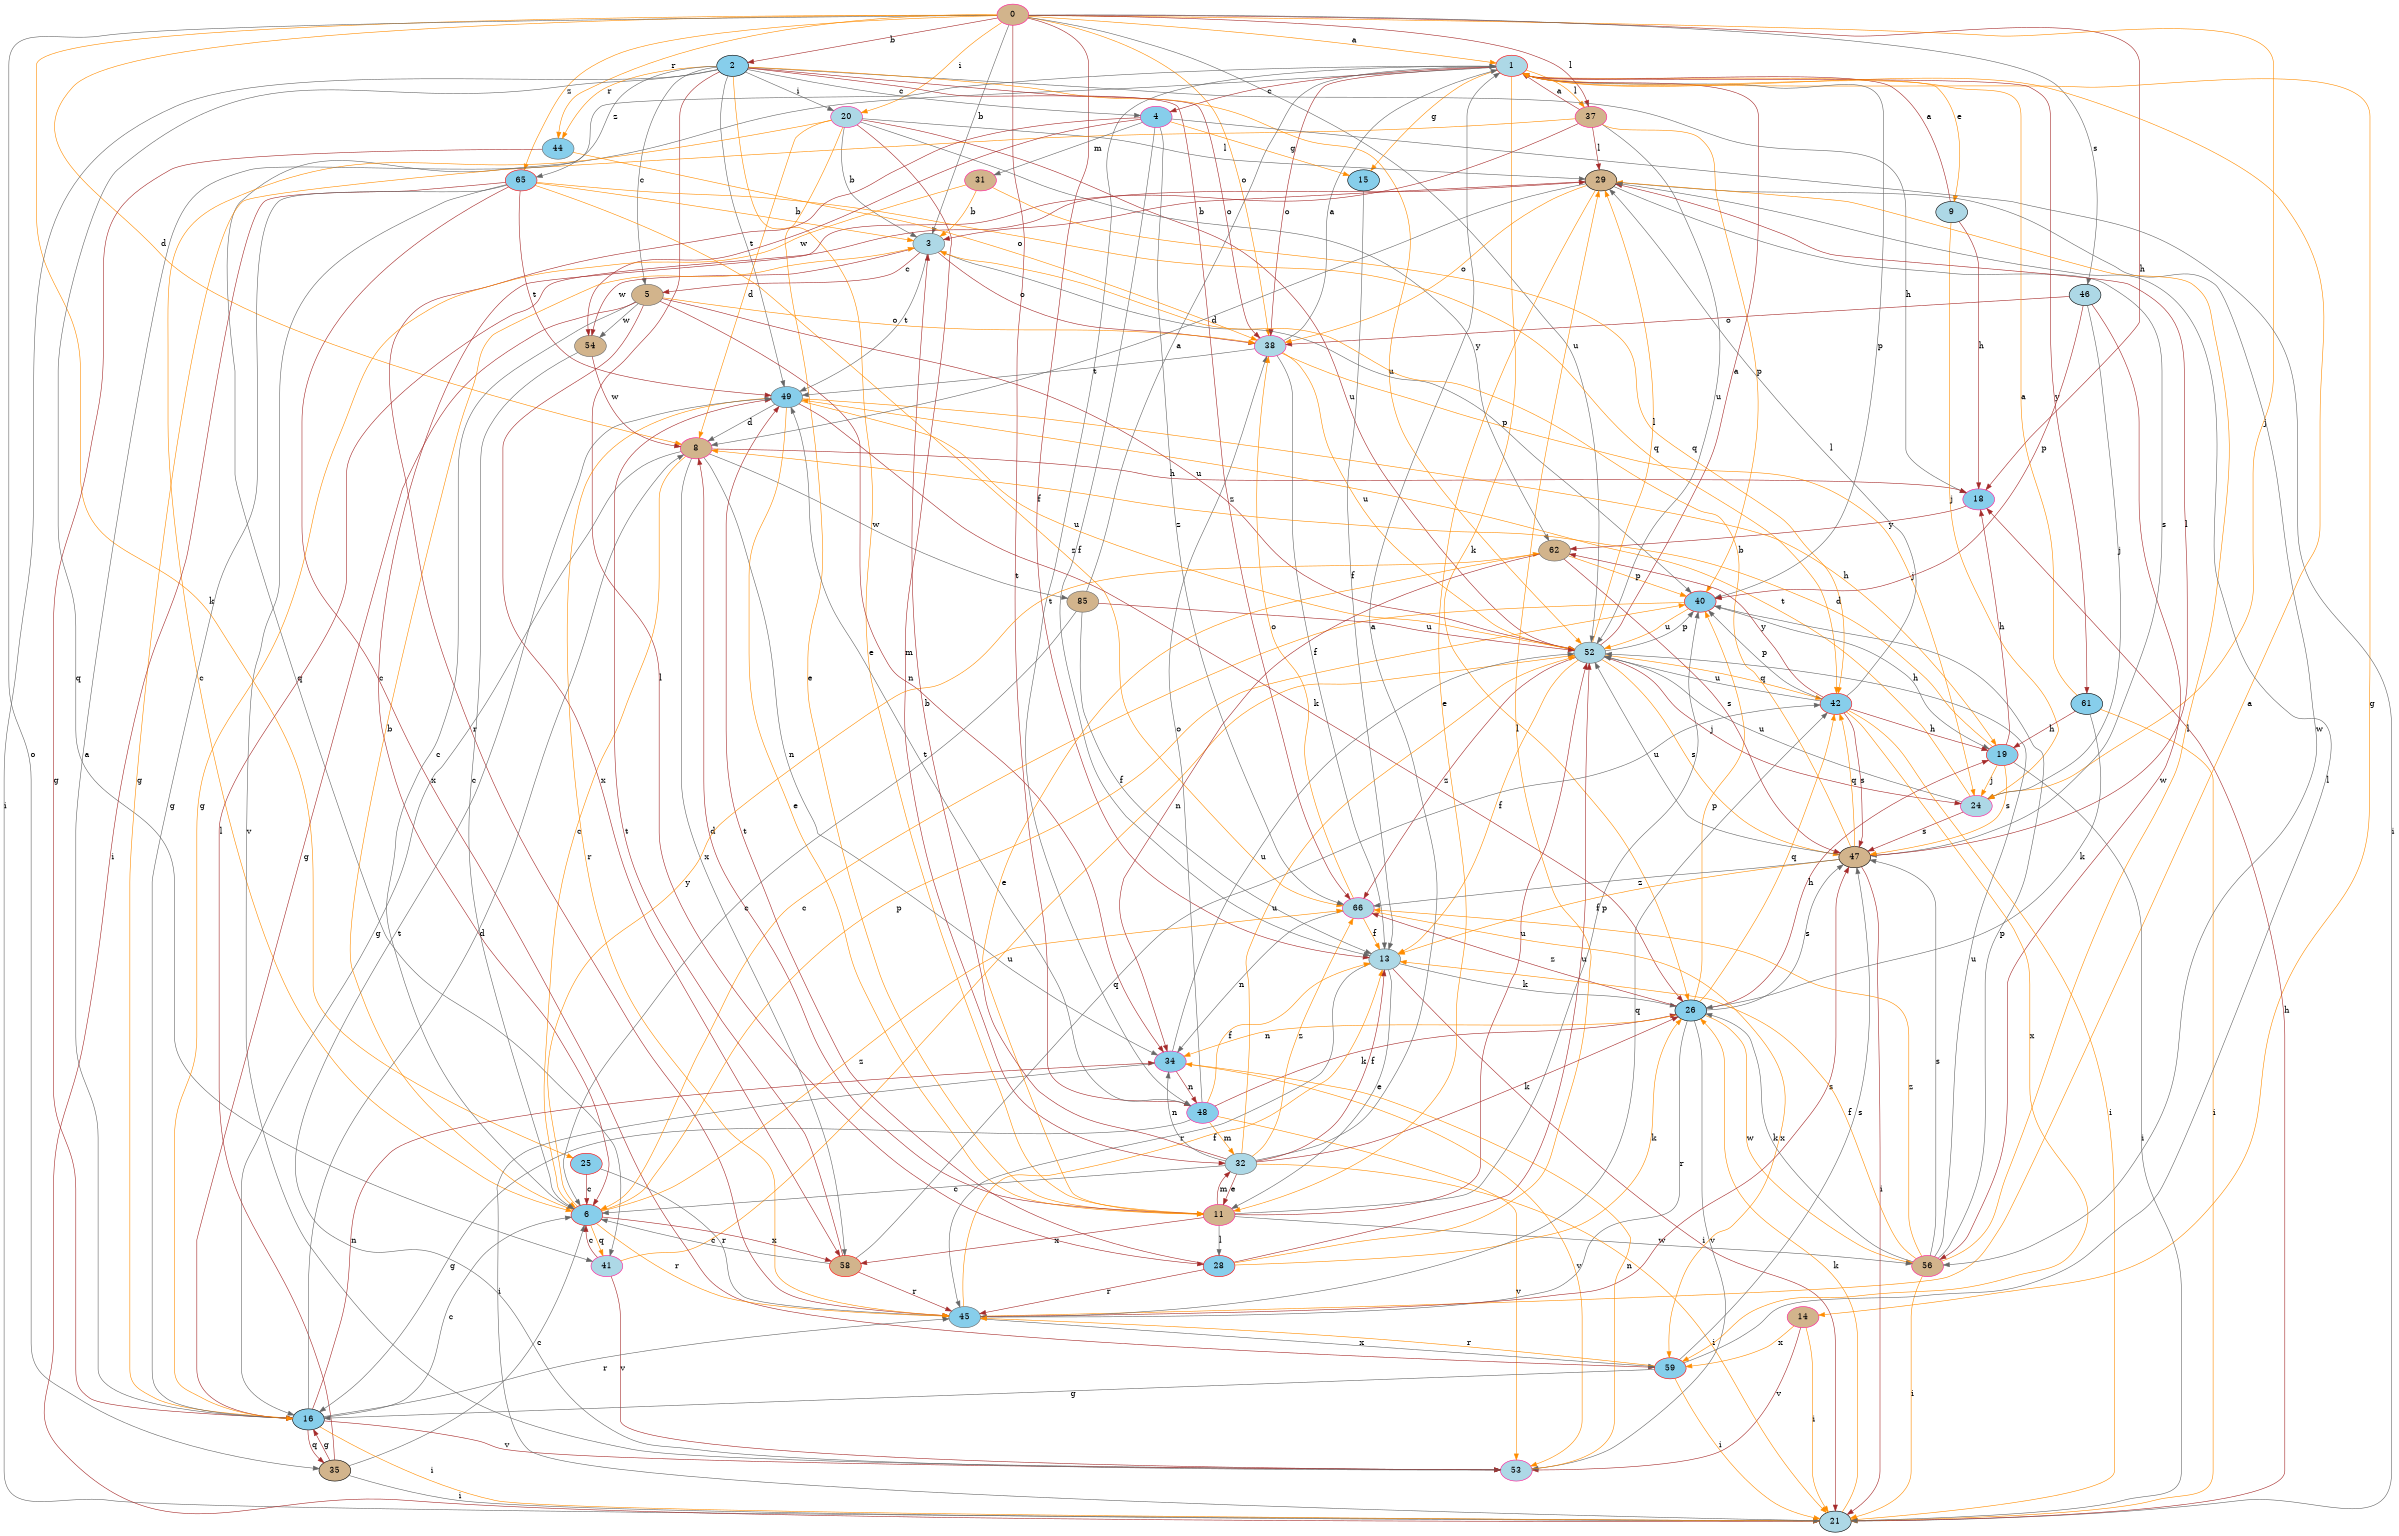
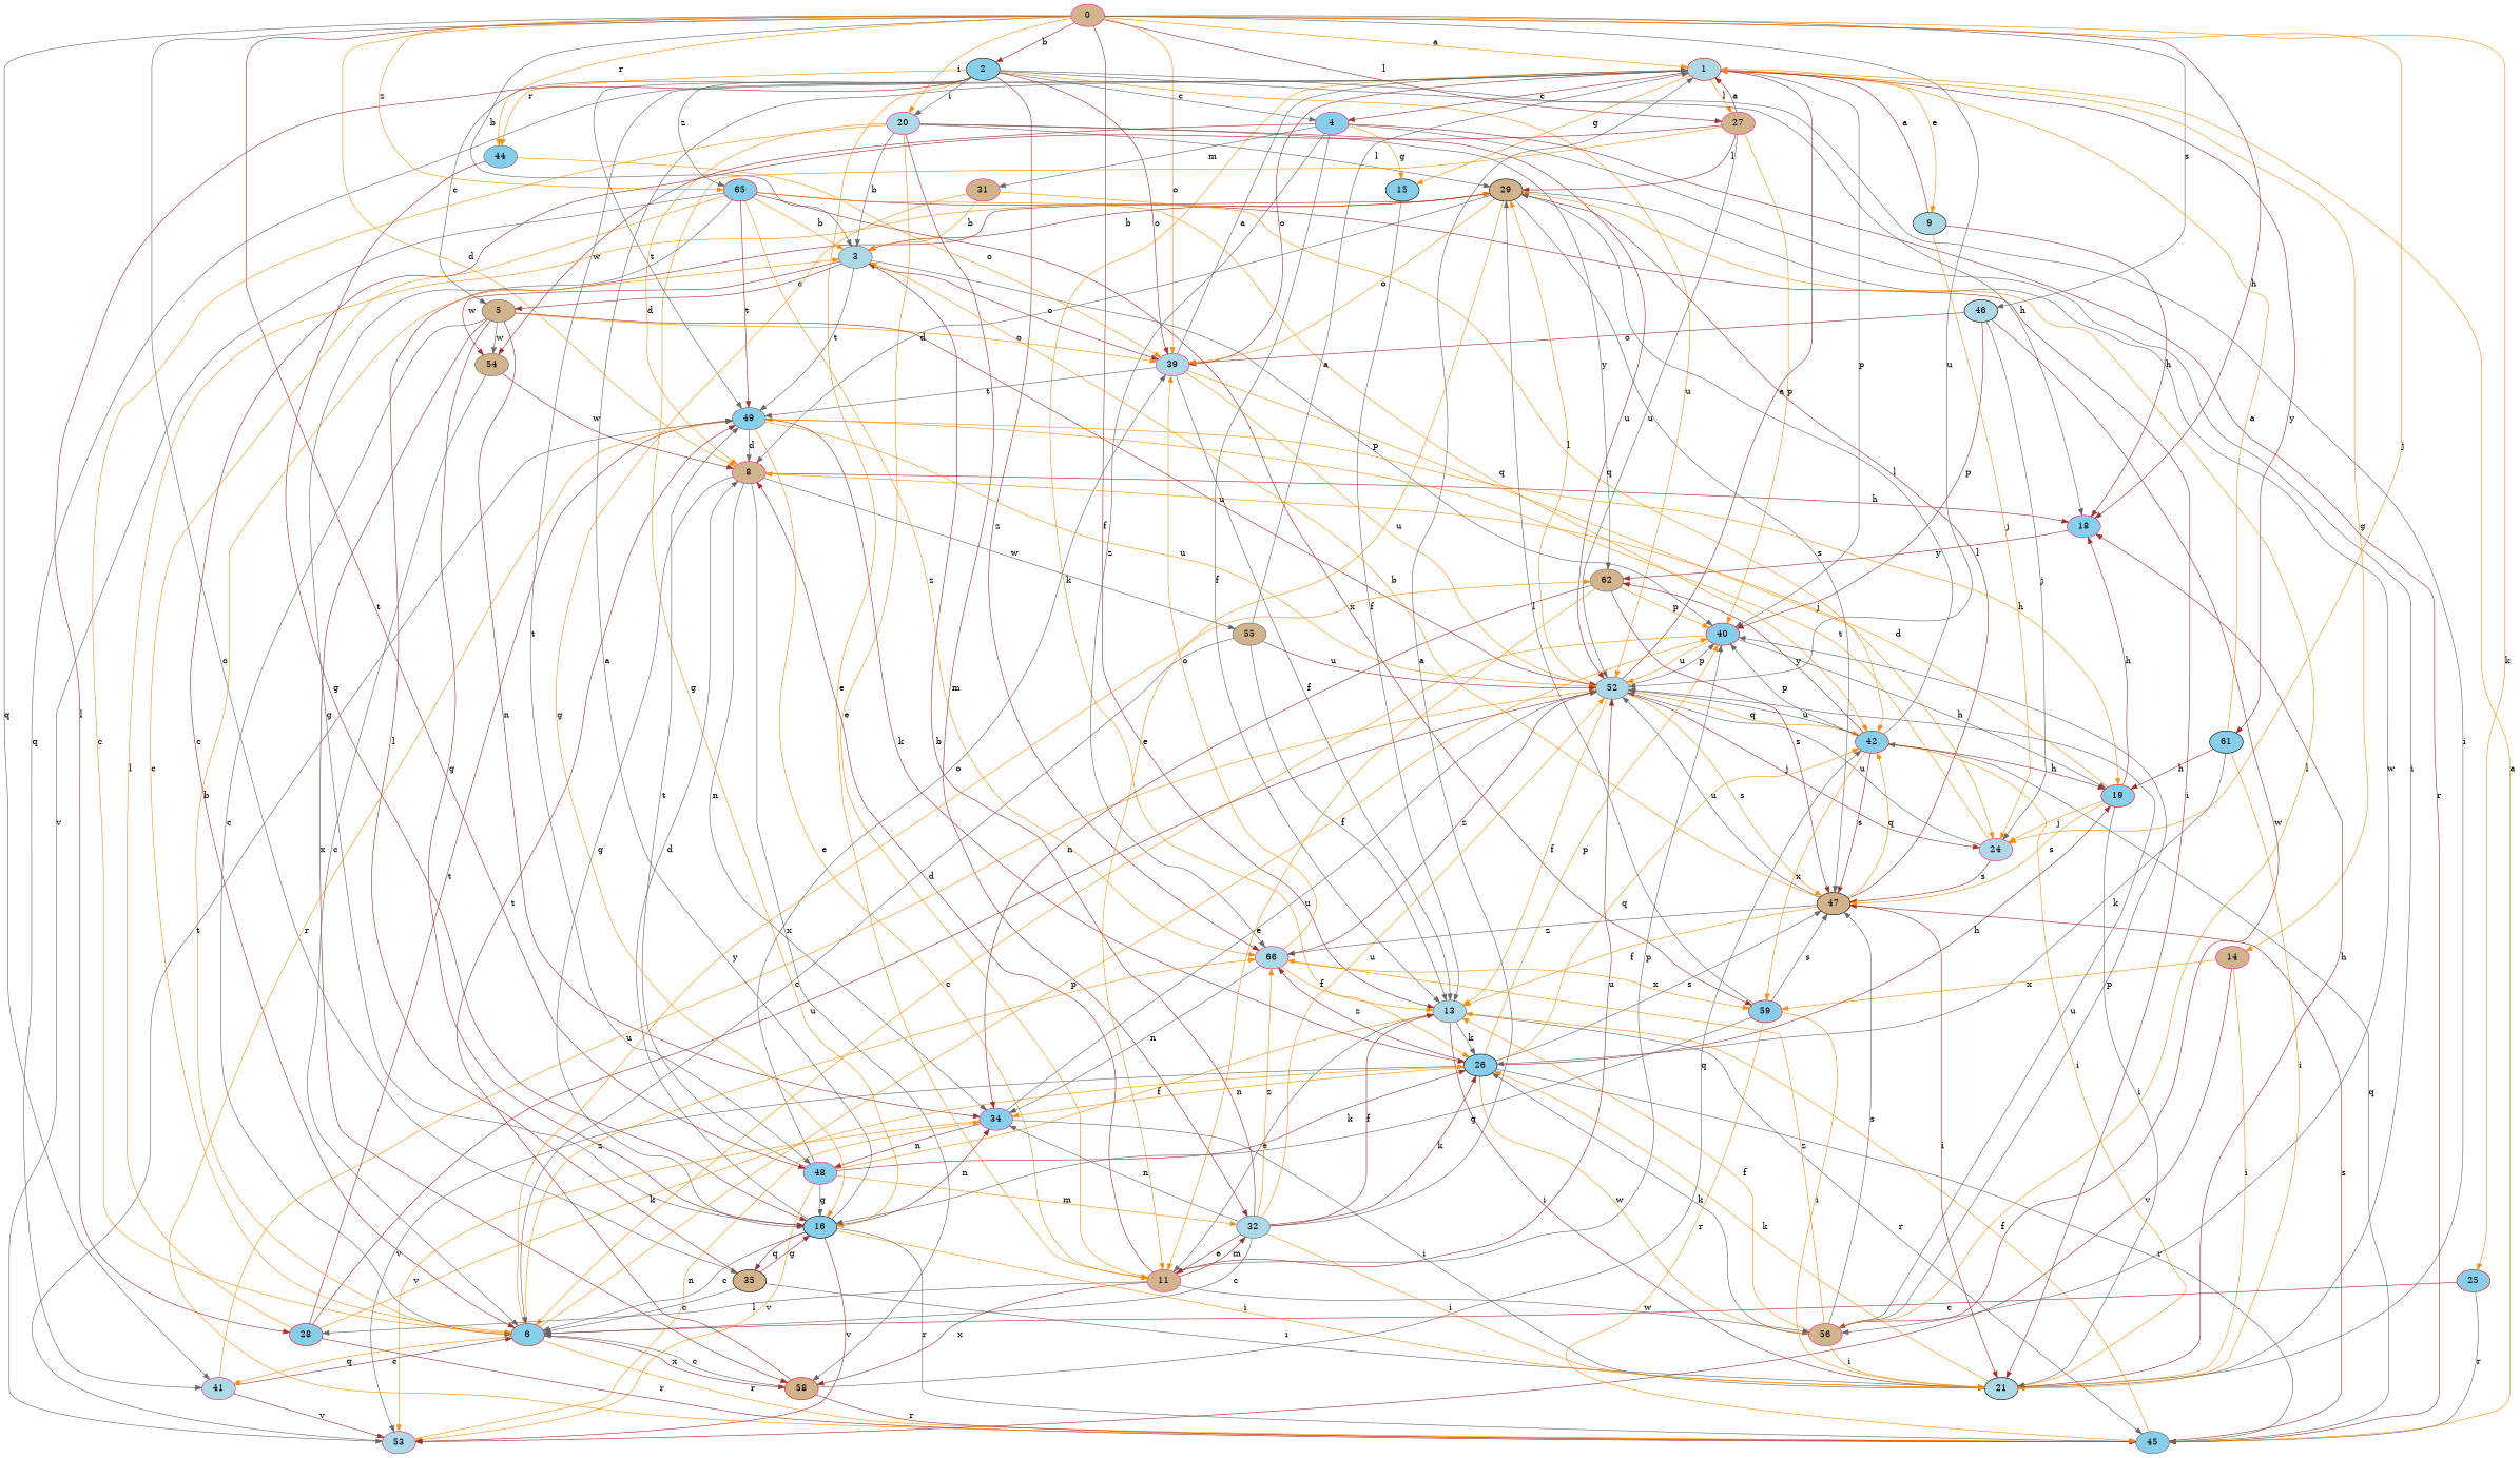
  strict digraph {
    node [color=deeppink fillcolor=skyblue style=filled]
    edge [color=darkorange]
    0 [fillcolor=tan]
    1 [color=red fillcolor=lightblue]
    2 [color=black]
    3 [color=gray40 fillcolor=lightblue]
    8 [fillcolor=tan]
    13 [color=gray40 fillcolor=lightblue]
    18
    20 [fillcolor=lightblue]
    24 [fillcolor=lightblue]
    25 [color=red]
-   27 [fillcolor=tan label=37]
+   27 [fillcolor=tan]
    35 [color=black fillcolor=tan]
-   38 [fillcolor=lightblue]
+   38 [fillcolor=lightblue label=39]
    41 [fillcolor=lightblue]
    44 [color=gray40]
    46 [color=black fillcolor=lightblue]
    48
    52 [color=gray40 fillcolor=lightblue]
    65 [color=red]
    4
    9 [color=black fillcolor=lightblue]
    14 [fillcolor=tan]
    15 [color=black]
    26 [color=black]
    40 [color=red]
    61 [color=black]
    5 [color=gray40 fillcolor=tan]
    11 [fillcolor=tan]
    21 [color=black fillcolor=lightblue]
    28 [color=red]
    49 [color=gray40]
    66 [fillcolor=lightblue]
    54 [color=gray40 fillcolor=tan]
    6 [color=red]
    16 [color=black]
    34
    58 [color=red fillcolor=tan]
-   55 [color=gray40 fillcolor=tan label=85]
+   55 [color=gray40 fillcolor=tan]
    45 [color=gray40]
    62 [color=gray40 fillcolor=tan]
    32 [color=gray40 fillcolor=lightblue]
    29 [color=black fillcolor=tan]
    47 [color=black fillcolor=tan]
    53 [fillcolor=lightblue]
    56 [fillcolor=tan]
    42 [color=red]
    59 [color=red]
    31 [fillcolor=tan]
    19 [color=red]
    0 -> 1 [label=a]
    0 -> 2 [color=brown label=b]
    0 -> 3 [color=gray40 label=b]
    0 -> 8 [label=d]
    0 -> 13 [color=brown label=f]
    0 -> 18 [color=brown label=h]
    0 -> 20 [label=i]
    0 -> 24 [label=j]
    0 -> 25 [label=k]
    0 -> 27 [color=brown label=l]
    0 -> 35 [color=gray40 label=o]
    0 -> 38 [label=o]
-   2 -> 41 [color=gray40 label=q]
+   0 -> 41 [color=gray40 label=q]
    0 -> 44 [label=r]
    0 -> 46 [color=gray40 label=s]
    0 -> 48 [color=brown label=t]
    0 -> 52 [color=gray40 label=u]
    0 -> 65 [label=z]
    1 -> 27 [label=l]
    1 -> 38 [color=brown label=o]
    1 -> 41 [color=gray40 label=q]
    1 -> 48 [color=gray40 label=t]
    1 -> 4 [color=brown label=c]
    1 -> 9 [label=e]
    1 -> 14 [label=g]
    1 -> 15 [label=g]
    1 -> 26 [label=k]
    1 -> 40 [color=gray40 label=p]
    1 -> 61 [color=brown label=y]
    2 -> 18 [color=gray40 label=h]
    2 -> 20 [color=gray40 label=i]
    2 -> 38 [color=brown label=o]
    2 -> 44 [label=r]
    2 -> 52 [label=u]
    2 -> 65 [color=gray40 label=z]
    2 -> 4 [color=gray40 label=c]
    2 -> 5 [color=gray40 label=c]
    2 -> 11 [label=e]
    2 -> 21 [color=gray40 label=i]
    2 -> 28 [color=brown label=l]
    2 -> 49 [color=gray40 label=t]
    2 -> 66 [color=brown label=z]
    3 -> 38 [color=brown label=o]
    3 -> 40 [color=gray40 label=p]
    3 -> 5 [color=brown label=c]
    3 -> 49 [color=gray40 label=t]
    3 -> 54 [color=brown label=w]
    8 -> 18 [color=brown label=h]
-   8 -> 6 [label=c]
+   65 -> 6 [label=c]
    8 -> 16 [color=gray40 label=g]
    8 -> 34 [color=gray40 label=n]
    8 -> 58 [color=gray40 label=x]
    8 -> 55 [color=gray40 label=w]
    13 -> 26 [color=gray40 label=k]
    13 -> 11 [color=gray40 label=e]
    13 -> 21 [color=brown label=i]
    13 -> 45 [color=gray40 label=r]
    18 -> 62 [color=brown label=y]
    20 -> 3 [color=gray40 label=b]
    20 -> 8 [label=d]
    20 -> 52 [color=brown label=u]
    20 -> 11 [label=e]
    20 -> 6 [label=c]
    20 -> 62 [color=gray40 label=y]
    20 -> 32 [color=brown label=m]
    20 -> 29 [color=gray40 label=l]
    24 -> 52 [color=gray40 label=u]
    24 -> 49 [label=t]
    24 -> 47 [color=brown label=s]
    25 -> 6 [color=brown label=c]
    25 -> 45 [color=gray40 label=r]
    27 -> 1 [color=brown label=a]
    27 -> 52 [color=gray40 label=u]
    27 -> 40 [label=p]
    27 -> 6 [color=brown label=c]
    27 -> 16 [label=g]
    27 -> 29 [color=brown label=l]
    35 -> 21 [color=gray40 label=i]
    35 -> 6 [color=gray40 label=c]
    35 -> 16 [color=brown label=g]
    35 -> 29 [color=brown label=l]
    38 -> 1 [color=gray40 label=a]
    38 -> 13 [color=gray40 label=f]
    38 -> 24 [label=j]
    38 -> 52 [label=u]
    38 -> 49 [color=gray40 label=t]
    41 -> 52 [label=u]
    41 -> 6 [color=brown label=c]
    41 -> 53 [color=brown label=v]
    44 -> 38 [label=o]
    44 -> 16 [color=brown label=g]
    46 -> 24 [color=gray40 label=j]
    46 -> 38 [color=brown label=o]
    46 -> 40 [color=brown label=p]
    46 -> 56 [color=brown label=w]
    48 -> 13 [label=f]
    48 -> 38 [color=gray40 label=o]
    48 -> 26 [color=brown label=k]
    48 -> 49 [color=gray40 label=t]
    48 -> 16 [color=gray40 label=g]
    48 -> 32 [label=m]
    48 -> 53 [label=v]
    52 -> 1 [color=brown label=a]
    52 -> 13 [label=f]
    52 -> 24 [color=brown label=j]
    52 -> 40 [color=gray40 label=p]
    52 -> 66 [color=brown label=z]
    52 -> 29 [label=l]
    52 -> 47 [label=s]
    52 -> 42 [label=q]
    65 -> 3 [label=b]
    65 -> 21 [color=brown label=i]
    65 -> 49 [color=brown label=t]
    65 -> 66 [label=z]
    65 -> 16 [color=gray40 label=g]
    65 -> 53 [color=gray40 label=v]
    65 -> 42 [label=q]
    65 -> 59 [color=brown label=x]
    4 -> 13 [color=gray40 label=f]
    4 -> 15 [label=g]
    4 -> 21 [color=gray40 label=i]
    4 -> 66 [color=gray40 label=z]
    4 -> 54 [color=brown label=w]
    4 -> 45 [color=brown label=r]
    4 -> 31 [color=gray40 label=m]
    9 -> 1 [color=brown label=a]
    9 -> 18 [color=brown label=h]
    9 -> 24 [label=j]
    14 -> 21 [label=i]
    14 -> 53 [color=brown label=v]
    14 -> 59 [label=x]
    15 -> 13 [color=gray40 label=f]
    26 -> 40 [label=p]
    26 -> 66 [color=brown label=z]
    26 -> 34 [label=n]
    26 -> 45 [color=gray40 label=r]
    26 -> 47 [color=gray40 label=s]
    26 -> 53 [color=gray40 label=v]
    26 -> 56 [label=w]
    26 -> 42 [label=q]
    26 -> 19 [color=brown label=h]
    40 -> 52 [label=u]
    40 -> 6 [label=c]
    40 -> 19 [color=gray40 label=h]
    61 -> 1 [label=a]
    61 -> 26 [color=gray40 label=k]
    61 -> 21 [label=i]
    61 -> 19 [color=brown label=h]
    5 -> 38 [label=o]
    5 -> 52 [color=brown label=u]
    5 -> 54 [color=gray40 label=w]
    5 -> 6 [color=gray40 label=c]
    5 -> 16 [color=brown label=g]
    5 -> 34 [color=brown label=n]
    5 -> 58 [color=brown label=x]
    11 -> 8 [color=brown label=d]
    11 -> 52 [color=brown label=u]
    11 -> 40 [color=gray40 label=p]
    11 -> 28 [color=gray40 label=l]
    11 -> 58 [color=brown label=x]
    11 -> 32 [color=brown label=m]
    11 -> 56 [color=gray40 label=w]
    21 -> 18 [color=brown label=h]
    21 -> 26 [label=k]
    28 -> 52 [color=brown label=u]
    28 -> 26 [label=k]
    28 -> 49 [color=brown label=t]
    28 -> 45 [color=brown label=r]
    28 -> 29 [label=l]
    49 -> 8 [color=gray40 label=d]
    49 -> 52 [label=u]
    49 -> 26 [color=brown label=k]
    49 -> 11 [label=e]
    49 -> 45 [label=r]
    49 -> 19 [label=h]
    66 -> 13 [label=f]
    66 -> 38 [label=o]
    66 -> 34 [color=gray40 label=n]
    66 -> 59 [label=x]
    54 -> 8 [color=brown label=w]
    54 -> 6 [color=gray40 label=c]
    6 -> 3 [label=b]
    6 -> 41 [label=q]
    6 -> 40 [label=p]
    6 -> 66 [label=z]
    6 -> 58 [color=brown label=x]
    6 -> 45 [label=r]
    6 -> 62 [label=y]
    16 -> 1 [color=gray40 label=a]
    16 -> 8 [color=gray40 label=d]
    16 -> 35 [color=brown label=q]
    16 -> 21 [label=i]
    16 -> 6 [color=gray40 label=c]
    16 -> 34 [color=brown label=n]
    16 -> 45 [color=gray40 label=r]
    16 -> 53 [color=brown label=v]
    34 -> 48 [color=brown label=n]
    34 -> 52 [color=gray40 label=u]
    34 -> 21 [color=gray40 label=i]
    34 -> 53 [label=v]
    58 -> 49 [color=brown label=t]
    58 -> 6 [color=gray40 label=c]
    58 -> 45 [color=brown label=r]
    58 -> 42 [color=gray40 label=q]
    55 -> 1 [color=gray40 label=a]
    55 -> 13 [color=gray40 label=f]
    55 -> 52 [color=brown label=u]
    55 -> 6 [color=gray40 label=c]
    45 -> 1 [label=a]
    45 -> 13 [label=f]
    45 -> 47 [color=brown label=s]
    45 -> 42 [color=gray40 label=q]
-   45 -> 59 [color=gray40 label=x]
    62 -> 40 [label=p]
    62 -> 11 [label=e]
    62 -> 34 [color=brown label=n]
    62 -> 47 [color=brown label=s]
    32 -> 1 [color=gray40 label=a]
    32 -> 3 [color=brown label=b]
    32 -> 13 [color=brown label=f]
    32 -> 52 [label=u]
    32 -> 26 [color=brown label=k]
    32 -> 11 [color=brown label=e]
    32 -> 21 [label=i]
    32 -> 66 [label=z]
    32 -> 6 [color=gray40 label=c]
    32 -> 34 [color=gray40 label=n]
    29 -> 3 [color=brown label=b]
    29 -> 8 [color=gray40 label=d]
    29 -> 38 [label=o]
    29 -> 11 [label=e]
    29 -> 47 [color=gray40 label=s]
    29 -> 56 [color=gray40 label=w]
    47 -> 3 [label=b]
    47 -> 13 [label=f]
    47 -> 52 [color=gray40 label=u]
    47 -> 21 [color=brown label=i]
    47 -> 66 [color=gray40 label=z]
    47 -> 29 [color=brown label=l]
    47 -> 42 [label=q]
    53 -> 49 [color=gray40 label=t]
    53 -> 34 [label=n]
    56 -> 13 [label=f]
    56 -> 52 [color=gray40 label=u]
    56 -> 26 [color=gray40 label=k]
    56 -> 40 [color=gray40 label=p]
    56 -> 21 [label=i]
    56 -> 66 [label=z]
    56 -> 29 [label=l]
    56 -> 47 [color=gray40 label=s]
    42 -> 52 [color=gray40 label=u]
    42 -> 40 [color=gray40 label=p]
    42 -> 21 [label=i]
    42 -> 62 [color=brown label=y]
    42 -> 29 [color=gray40 label=l]
    42 -> 47 [color=brown label=s]
    42 -> 59 [label=x]
    42 -> 19 [color=brown label=h]
    59 -> 21 [label=i]
    59 -> 16 [color=gray40 label=g]
    59 -> 45 [label=r]
    59 -> 29 [color=gray40 label=l]
    59 -> 47 [color=gray40 label=s]
    31 -> 3 [label=b]
    31 -> 16 [label=g]
    31 -> 42 [label=q]
    19 -> 8 [label=d]
    19 -> 18 [color=brown label=h]
    19 -> 24 [label=j]
    19 -> 21 [color=gray40 label=i]
    19 -> 47 [label=s]
  }
